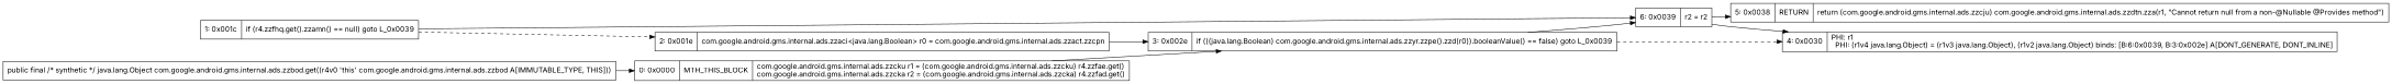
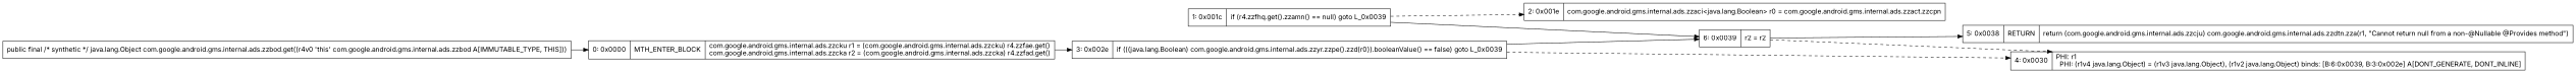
  digraph {
    fontname=Inter
    rankdir=LR
    node [fontname=Inter shape=record]
    edge [fontname=Inter]
-   n1 [label="{0\:\ 0x0000|MTH_THIS_BLOCK\l|com.google.android.gms.internal.ads.zzcku r1 = (com.google.android.gms.internal.ads.zzcku) r4.zzfae.get()\lcom.google.android.gms.internal.ads.zzcka r2 = (com.google.android.gms.internal.ads.zzcka) r4.zzfad.get()\l}"]
+   n1 [label="{0\:\ 0x0000|MTH_ENTER_BLOCK\l|com.google.android.gms.internal.ads.zzcku r1 = (com.google.android.gms.internal.ads.zzcku) r4.zzfae.get()\lcom.google.android.gms.internal.ads.zzcka r2 = (com.google.android.gms.internal.ads.zzcka) r4.zzfad.get()\l}"]
    n2 [label="{3\:\ 0x002e|if (((java.lang.Boolean) com.google.android.gms.internal.ads.zzyr.zzpe().zzd(r0)).booleanValue() == false) goto L_0x0039\l}"]
    n3 [label="{1\:\ 0x001c|if (r4.zzfhq.get().zzamn() == null) goto L_0x0039\l}"]
    n4 [label="{2\:\ 0x001e|com.google.android.gms.internal.ads.zzaci\<java.lang.Boolean\> r0 = com.google.android.gms.internal.ads.zzact.zzcpn\l}"]
    n5 [label="{6\:\ 0x0039|r2 = r2\l}"]
    n6 [label="{4\:\ 0x0030|PHI: r1 \l  PHI: (r1v4 java.lang.Object) = (r1v3 java.lang.Object), (r1v2 java.lang.Object) binds: [B:6:0x0039, B:3:0x002e] A[DONT_GENERATE, DONT_INLINE]\l}"]
    n7 [label="{5\:\ 0x0038|RETURN\l|return (com.google.android.gms.internal.ads.zzcju) com.google.android.gms.internal.ads.zzdtn.zza(r1, \"Cannot return null from a non\-@Nullable @Provides method\")\l}"]
    n8 [label="{public final \/* synthetic *\/ java.lang.Object com.google.android.gms.internal.ads.zzbod.get((r4v0 'this' com.google.android.gms.internal.ads.zzbod A[IMMUTABLE_TYPE, THIS])) }"]
    n1 -> n2
    n2 -> n5
    n2 -> n6 [style=dashed]
    n3 -> n4 [style=dashed]
    n3 -> n5
-   n4 -> n2
-   n5 -> n6
+   n5 -> n6 [style=dashed]
    n5 -> n7
    n8 -> n1
  }
